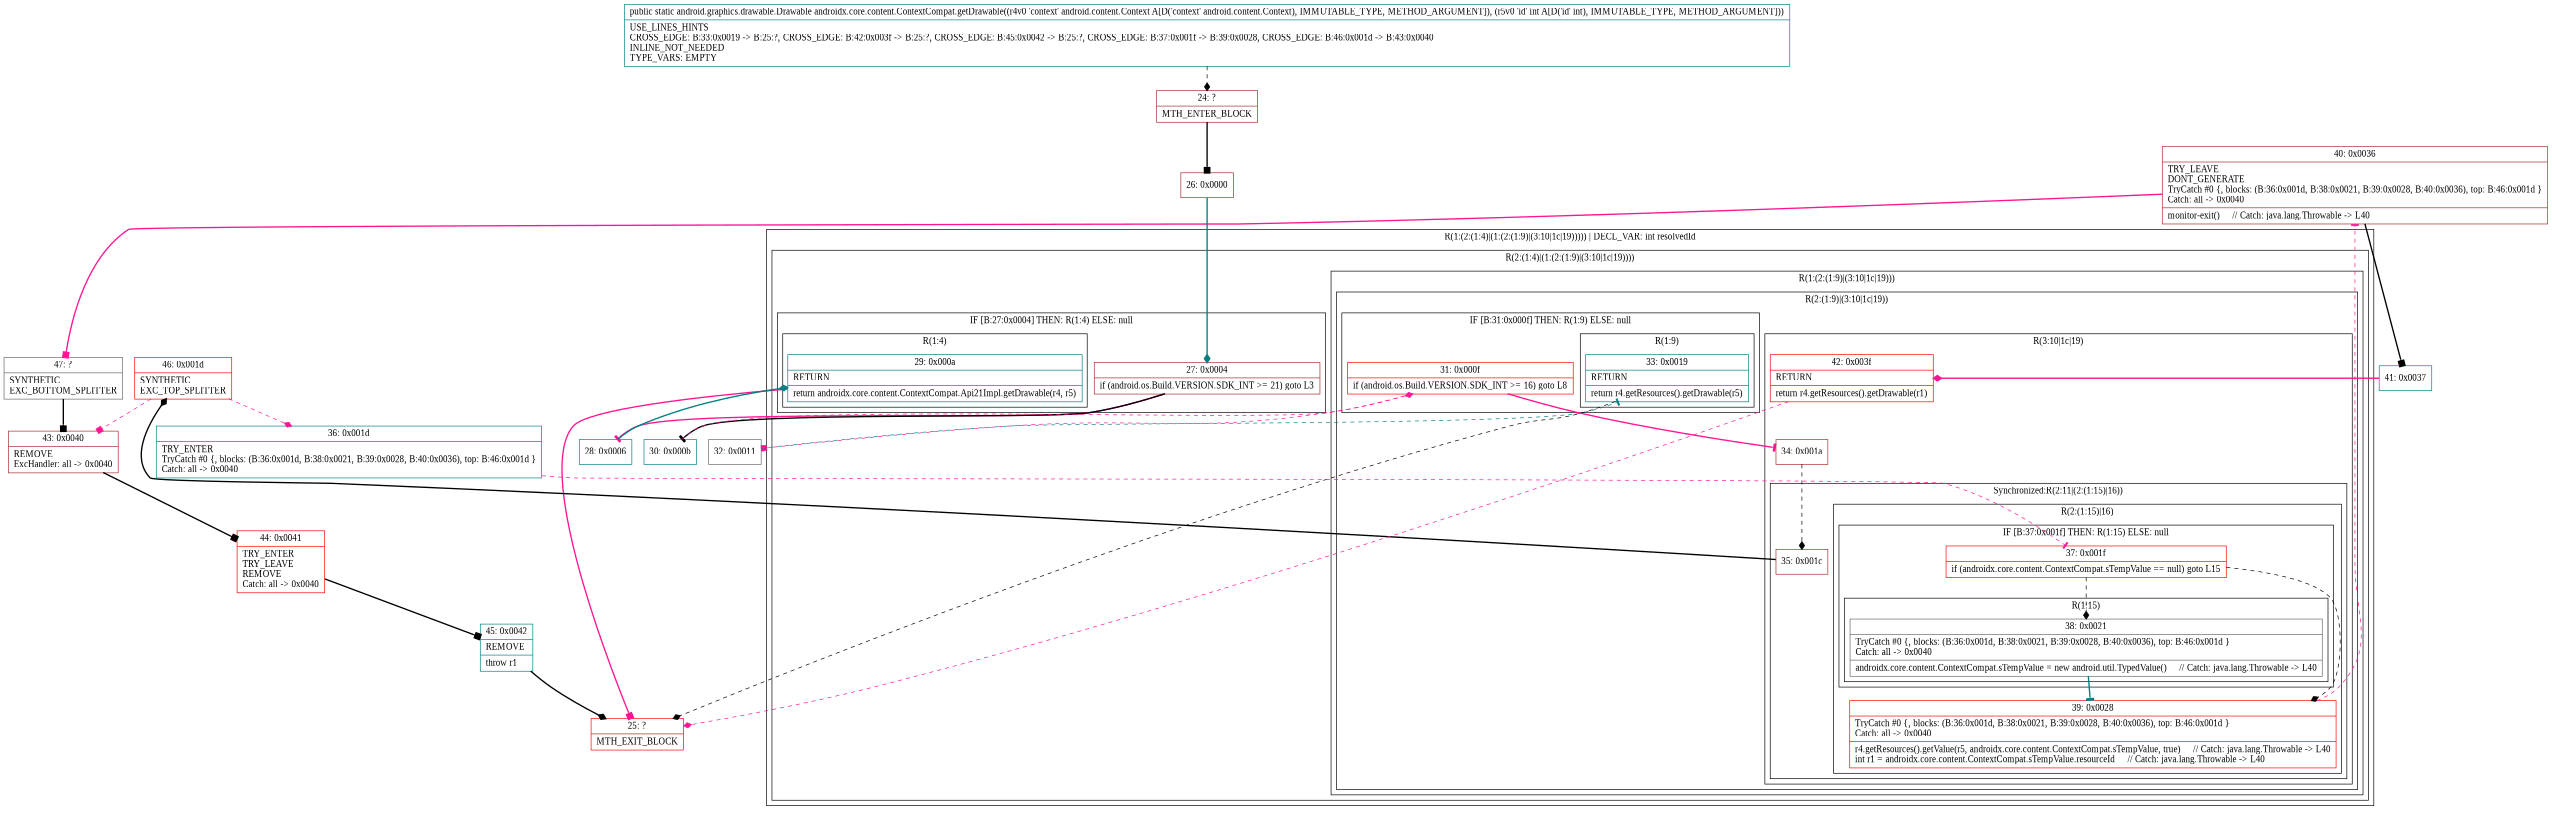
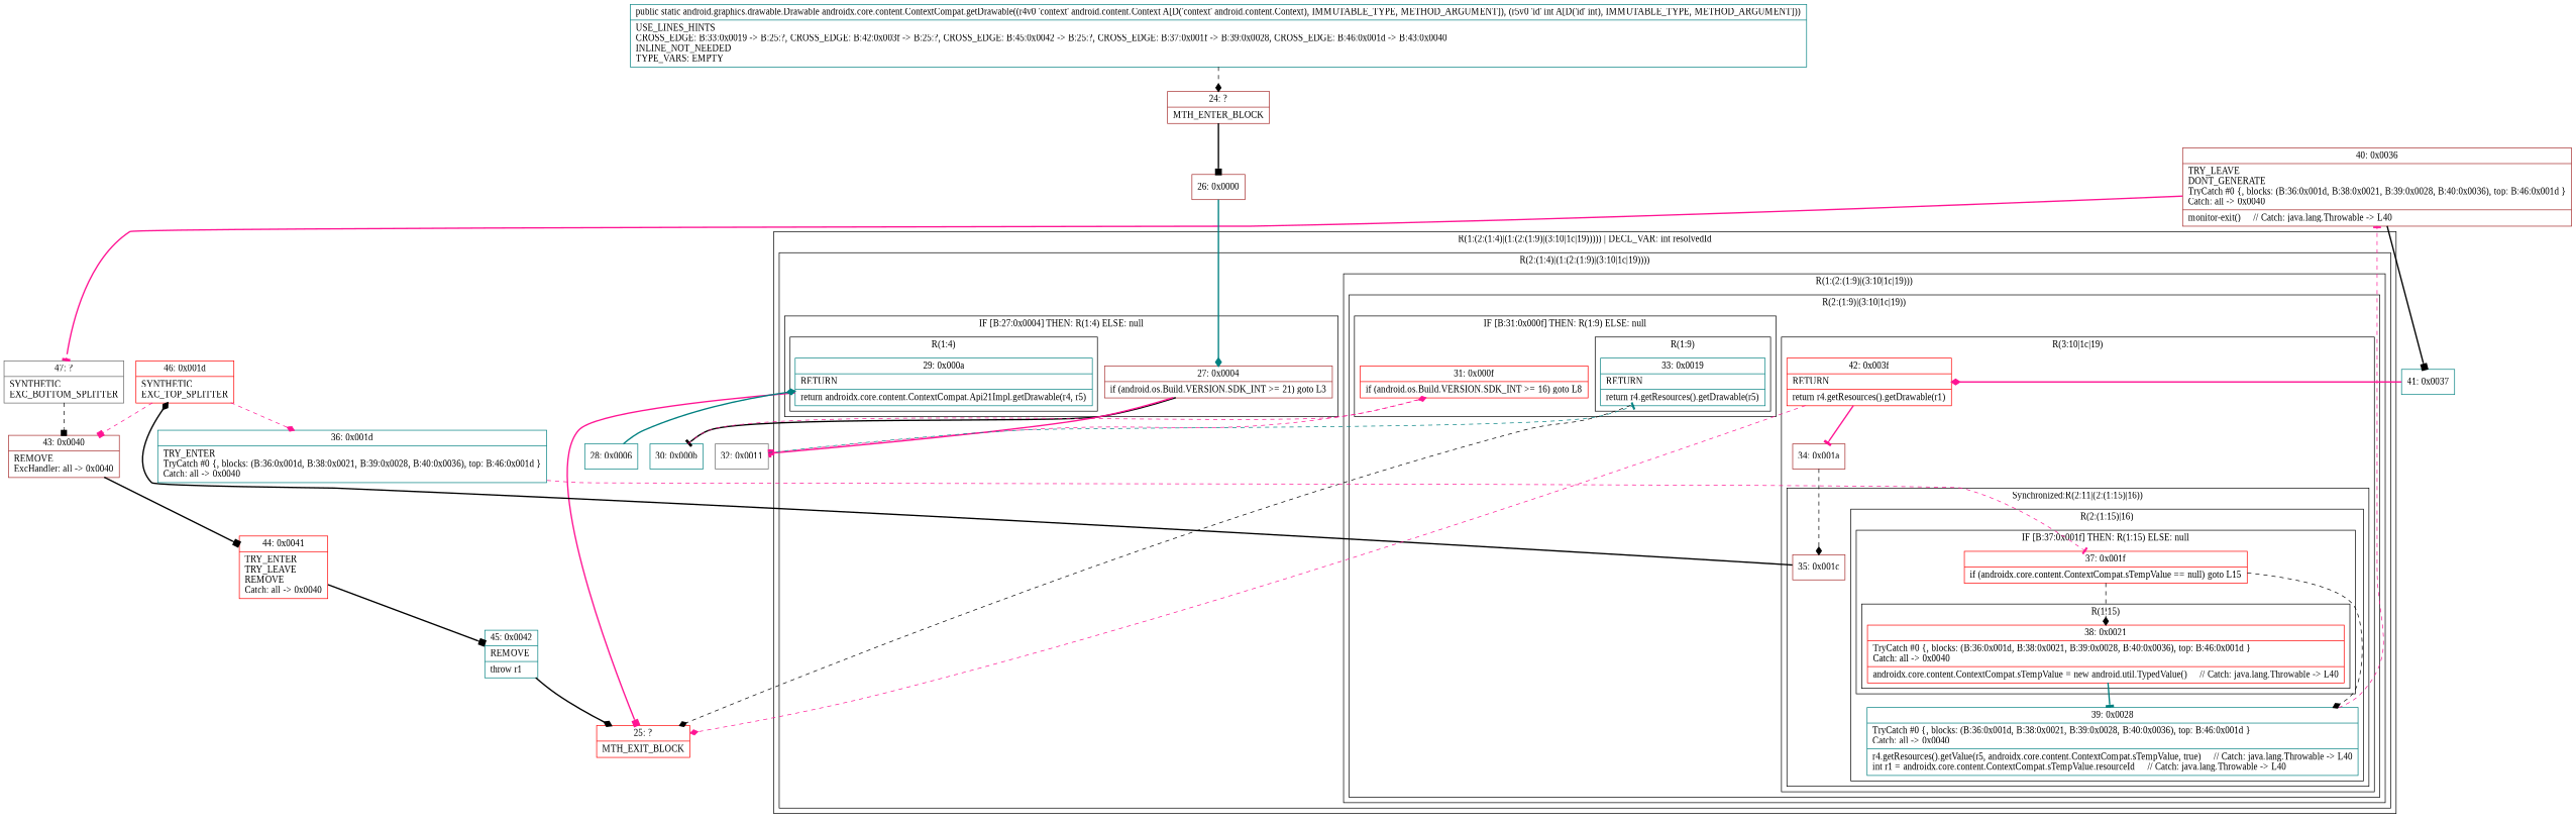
  digraph {
    fontname="Liberation Serif"
    node [color=teal fontname="Liberation Serif" shape=record]
    edge [arrowhead=diamond color=black fontname="Liberation Serif" style=bold]
    n1 [label="{29\:\ 0x000a|RETURN\l|return androidx.core.content.ContextCompat.Api21Impl.getDrawable(r4, r5)\l}"]
    n2 [color=brown label="{27\:\ 0x0004|if (android.os.Build.VERSION.SDK_INT \>= 21) goto L3\l}"]
    n3 [label="{33\:\ 0x0019|RETURN\l|return r4.getResources().getDrawable(r5)\l}"]
    n4 [color=red label="{31\:\ 0x000f|if (android.os.Build.VERSION.SDK_INT \>= 16) goto L8\l}"]
-   n5 [color=gray40 label="{38\:\ 0x0021|TryCatch #0 \{, blocks: (B:36:0x001d, B:38:0x0021, B:39:0x0028, B:40:0x0036), top: B:46:0x001d \}\lCatch: all \-\> 0x0040\l|androidx.core.content.ContextCompat.sTempValue = new android.util.TypedValue()     \/\/ Catch: java.lang.Throwable \-\> L40\l}"]
+   n5 [color=red label="{38\:\ 0x0021|TryCatch #0 \{, blocks: (B:36:0x001d, B:38:0x0021, B:39:0x0028, B:40:0x0036), top: B:46:0x001d \}\lCatch: all \-\> 0x0040\l|androidx.core.content.ContextCompat.sTempValue = new android.util.TypedValue()     \/\/ Catch: java.lang.Throwable \-\> L40\l}"]
    n6 [color=red label="{37\:\ 0x001f|if (androidx.core.content.ContextCompat.sTempValue == null) goto L15\l}"]
-   n7 [color=red label="{39\:\ 0x0028|TryCatch #0 \{, blocks: (B:36:0x001d, B:38:0x0021, B:39:0x0028, B:40:0x0036), top: B:46:0x001d \}\lCatch: all \-\> 0x0040\l|r4.getResources().getValue(r5, androidx.core.content.ContextCompat.sTempValue, true)     \/\/ Catch: java.lang.Throwable \-\> L40\lint r1 = androidx.core.content.ContextCompat.sTempValue.resourceId     \/\/ Catch: java.lang.Throwable \-\> L40\l}"]
+   n7 [label="{39\:\ 0x0028|TryCatch #0 \{, blocks: (B:36:0x001d, B:38:0x0021, B:39:0x0028, B:40:0x0036), top: B:46:0x001d \}\lCatch: all \-\> 0x0040\l|r4.getResources().getValue(r5, androidx.core.content.ContextCompat.sTempValue, true)     \/\/ Catch: java.lang.Throwable \-\> L40\lint r1 = androidx.core.content.ContextCompat.sTempValue.resourceId     \/\/ Catch: java.lang.Throwable \-\> L40\l}"]
    n8 [color=brown label="{35\:\ 0x001c}"]
    n9 [color=brown label="{34\:\ 0x001a}"]
    n10 [color=red label="{42\:\ 0x003f|RETURN\l|return r4.getResources().getDrawable(r1)\l}"]
    n11 [color=red label="{25\:\ ?|MTH_EXIT_BLOCK\l}"]
    n12 [label="{28\:\ 0x0006}"]
    n13 [label="{30\:\ 0x000b}"]
    n14 [color=gray40 label="{32\:\ 0x0011}"]
    n15 [color=brown label="{40\:\ 0x0036|TRY_LEAVE\lDONT_GENERATE\lTryCatch #0 \{, blocks: (B:36:0x001d, B:38:0x0021, B:39:0x0028, B:40:0x0036), top: B:46:0x001d \}\lCatch: all \-\> 0x0040\l|monitor\-exit()     \/\/ Catch: java.lang.Throwable \-\> L40\l}"]
    n16 [color=red label="{46\:\ 0x001d|SYNTHETIC\lEXC_TOP_SPLITTER\l}"]
    n17 [label="{36\:\ 0x001d|TRY_ENTER\lTryCatch #0 \{, blocks: (B:36:0x001d, B:38:0x0021, B:39:0x0028, B:40:0x0036), top: B:46:0x001d \}\lCatch: all \-\> 0x0040\l}"]
    n18 [color=brown label="{43\:\ 0x0040|REMOVE\lExcHandler: all \-\> 0x0040\l}"]
    n19 [label="{41\:\ 0x0037}"]
    n20 [color=gray40 label="{47\:\ ?|SYNTHETIC\lEXC_BOTTOM_SPLITTER\l}"]
    n21 [color=brown label="{24\:\ ?|MTH_ENTER_BLOCK\l}"]
    n22 [color=brown label="{26\:\ 0x0000}"]
    n23 [color=red label="{44\:\ 0x0041|TRY_ENTER\lTRY_LEAVE\lREMOVE\lCatch: all \-\> 0x0040\l}"]
    n24 [label="{45\:\ 0x0042|REMOVE\l|throw r1\l}"]
    n25 [label="{public static android.graphics.drawable.Drawable androidx.core.content.ContextCompat.getDrawable((r4v0 'context' android.content.Context A[D('context' android.content.Context), IMMUTABLE_TYPE, METHOD_ARGUMENT]), (r5v0 'id' int A[D('id' int), IMMUTABLE_TYPE, METHOD_ARGUMENT]))  | USE_LINES_HINTS\lCROSS_EDGE: B:33:0x0019 \-\> B:25:?, CROSS_EDGE: B:42:0x003f \-\> B:25:?, CROSS_EDGE: B:45:0x0042 \-\> B:25:?, CROSS_EDGE: B:37:0x001f \-\> B:39:0x0028, CROSS_EDGE: B:46:0x001d \-\> B:43:0x0040\lINLINE_NOT_NEEDED\lTYPE_VARS: EMPTY\l}"]
    subgraph cluster_1 {
      label="R(1:(2:(1:4)|(1:(2:(1:9)|(3:10|1c|19))))) | DECL_VAR: int resolvedId\l"
      subgraph cluster_2 {
        label="R(2:(1:4)|(1:(2:(1:9)|(3:10|1c|19))))"
        subgraph cluster_3 {
          label="IF [B:27:0x0004] THEN: R(1:4) ELSE: null"
          n2
          subgraph cluster_4 {
            label="R(1:4)"
            n1
          }
        }
        subgraph cluster_5 {
          label="R(1:(2:(1:9)|(3:10|1c|19)))"
          subgraph cluster_6 {
            label="R(2:(1:9)|(3:10|1c|19))"
            subgraph cluster_7 {
              label="IF [B:31:0x000f] THEN: R(1:9) ELSE: null"
              n4
              subgraph cluster_8 {
                label="R(1:9)"
                n3
              }
            }
            subgraph cluster_9 {
              label="R(3:10|1c|19)"
              n9
              n10
              subgraph cluster_10 {
                label="Synchronized:R(2:11|(2:(1:15)|16))"
                n8
                subgraph cluster_11 {
                  label="R(2:(1:15)|16)"
                  n7
                  subgraph cluster_12 {
                    label="IF [B:37:0x001f] THEN: R(1:15) ELSE: null"
                    n6
                    subgraph cluster_13 {
                      label="R(1:15)"
                      n5
                    }
                  }
                }
              }
            }
          }
        }
      }
    }
    n1 -> n11 [arrowhead=box color=deeppink]
-   n2 -> n12 [arrowhead=tee color=deeppink]
+   n2 -> n14 [arrowhead=tee color=deeppink]
    n2 -> n13 [arrowhead=tee]
    n3 -> n11 [style=dashed]
-   n4 -> n9 [arrowhead=tee color=deeppink]
+   n10 -> n9 [arrowhead=tee color=deeppink]
    n4 -> n14 [arrowhead=box color=deeppink style=dashed]
    n5 -> n7 [arrowhead=tee color=teal]
    n6 -> n5 [style=dashed]
    n6 -> n7 [style=dashed]
    n7 -> n15 [arrowhead=tee color=deeppink style=dashed]
    n8 -> n16
    n9 -> n8 [style=dashed]
    n10 -> n11 [color=deeppink style=dashed]
    n12 -> n1 [color=teal]
    n13 -> n4 [color=deeppink style=dashed]
    n14 -> n3 [arrowhead=tee color=teal style=dashed]
    n15 -> n19 [arrowhead=box]
-   n15 -> n20 [arrowhead=box color=deeppink]
+   n15 -> n20 [arrowhead=tee color=deeppink]
    n16 -> n17 [color=deeppink style=dashed]
    n16 -> n18 [arrowhead=box color=deeppink style=dashed]
    n17 -> n6 [arrowhead=tee color=deeppink style=dashed]
    n18 -> n23 [arrowhead=box]
    n19 -> n10 [color=deeppink]
-   n20 -> n18 [arrowhead=box]
+   n20 -> n18 [arrowhead=box style=dashed]
    n21 -> n22 [arrowhead=box]
    n22 -> n2 [color=teal]
    n23 -> n24 [arrowhead=box]
    n24 -> n11
    n25 -> n21 [style=dashed]
  }
